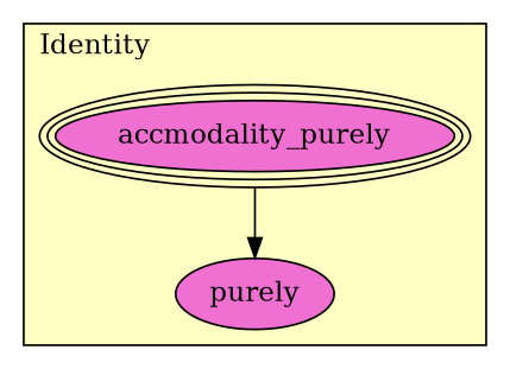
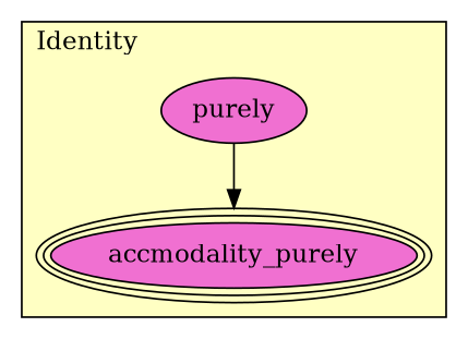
  digraph {
    node [fillcolor="#F070D1" style=filled]
    n1 [label=accmodality_purely peripheries=3]
    n2 [label=purely]
    subgraph cluster_1 {
      fillcolor="#FFFFC3"
      label=Identity
      labeljust=l
      style=filled
      n1
      n2
    }
-   n1 -> n2
+   n2 -> n1
  }
